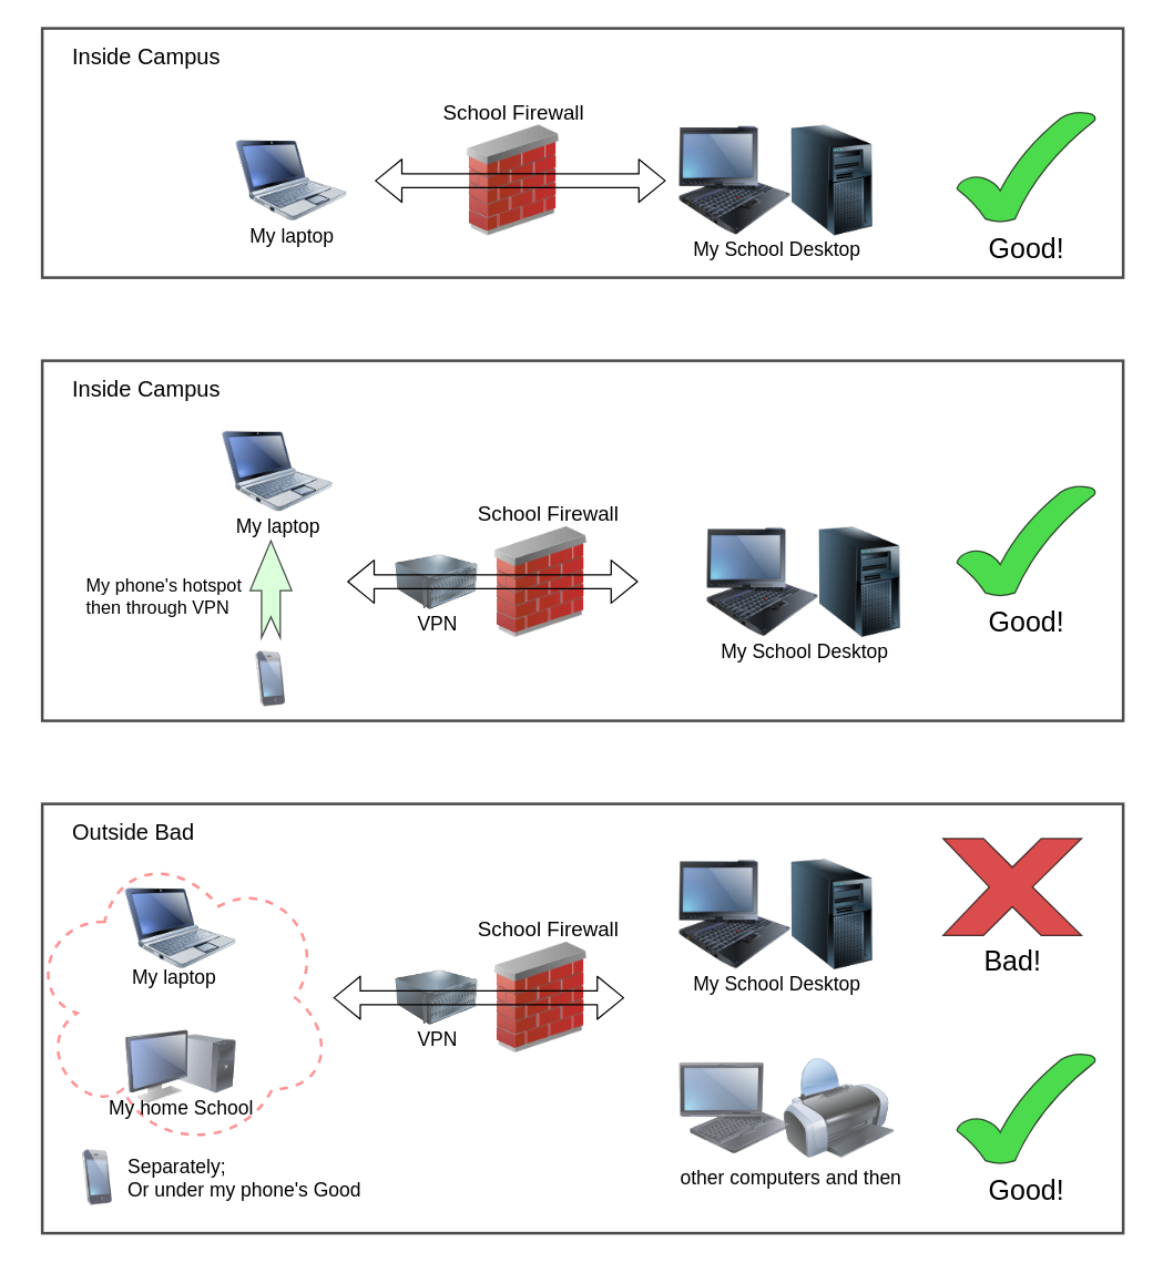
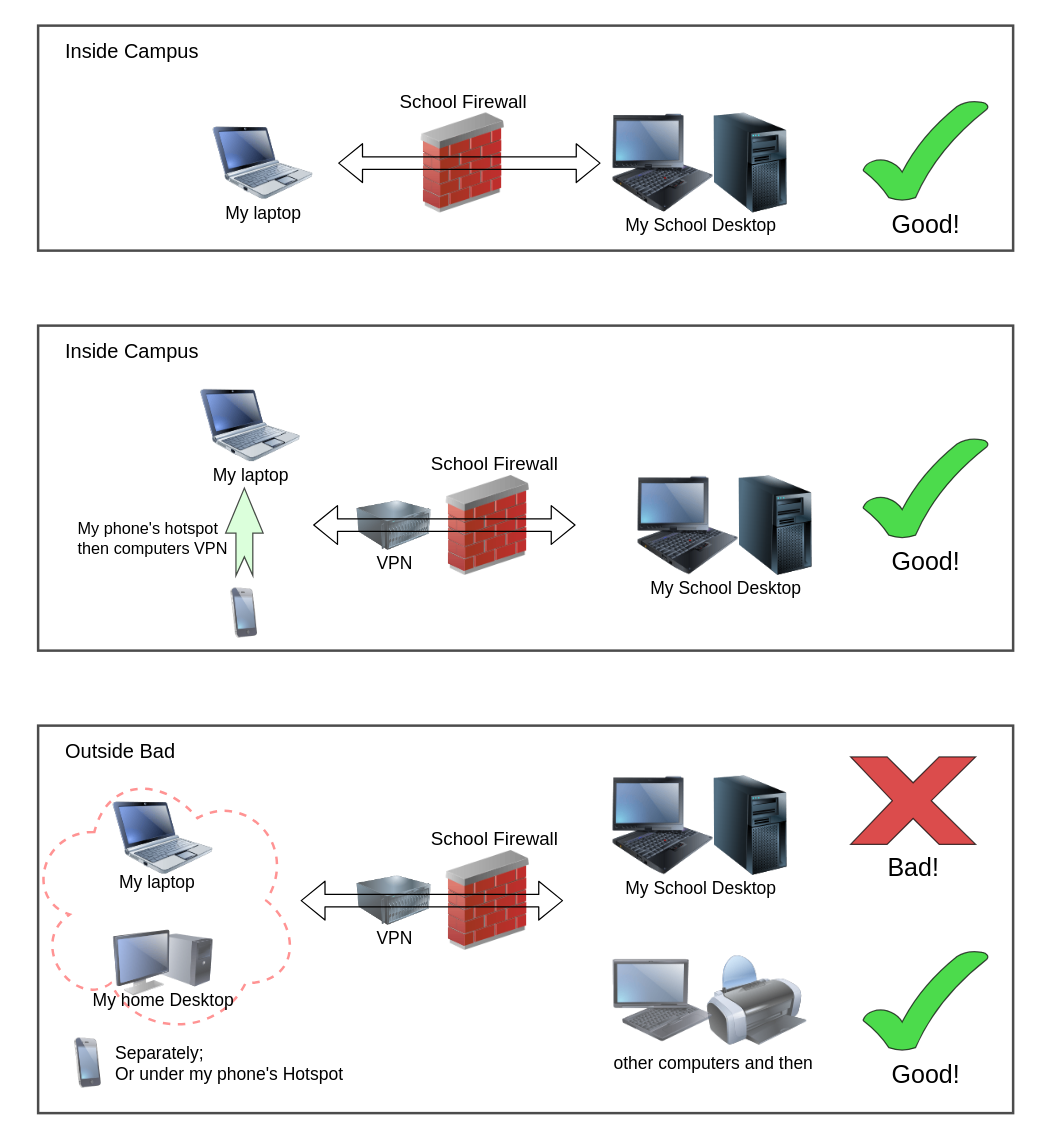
  <mxCell id="0" />
  <mxCell id="1" parent="0" />
  <mxCell id="2" value="" style="rounded=0;whiteSpace=wrap;html=1;strokeWidth=2;fillColor=none;fontSize=14;opacity=70;align=left;" vertex="1" parent="1"><mxGeometry x="30" y="260" width="780" height="260" as="geometry" /></mxCell>
  <mxCell id="3" value="" style="rounded=0;whiteSpace=wrap;html=1;strokeWidth=2;fillColor=none;fontSize=14;opacity=70;align=left;" vertex="1" parent="1"><mxGeometry x="30" y="580" width="780" height="310" as="geometry" /></mxCell>
  <mxCell id="4" value="" style="image;html=1;image=img/lib/clip_art/networking/Firewall_02_128x128.png;fillColor=none;fontSize=16;align=left;" parent="1" vertex="1"><mxGeometry x="330" y="90" width="80" height="80" as="geometry" /></mxCell>
  <mxCell id="5" value="" style="image;html=1;image=img/lib/clip_art/computers/Netbook_128x128.png;fillColor=none;fontSize=16;align=left;" parent="1" vertex="1"><mxGeometry x="170" y="90" width="80" height="80" as="geometry" /></mxCell>
  <mxCell id="6" value="" style="group" parent="1" vertex="1" connectable="0"><mxGeometry x="490" y="90" width="150" height="80" as="geometry" /></mxCell>
  <mxCell id="7" value="" style="image;html=1;image=img/lib/clip_art/computers/IBM_Tablet_128x128.png;fillColor=none;fontSize=16;align=left;" parent="6" vertex="1"><mxGeometry width="80" height="80" as="geometry" /></mxCell>
  <mxCell id="8" value="" style="image;html=1;image=img/lib/clip_art/computers/Server_Tower_128x128.png;fillColor=none;fontSize=16;align=left;" parent="6" vertex="1"><mxGeometry x="70" width="80" height="80" as="geometry" /></mxCell>
  <mxCell id="9" value="Inside Campus" style="text;html=1;align=left;verticalAlign=middle;resizable=0;points=[];autosize=1;fontSize=16;" vertex="1" parent="1"><mxGeometry x="50" y="30" width="120" height="20" as="geometry" /></mxCell>
  <mxCell id="10" value="Good!" style="verticalLabelPosition=bottom;verticalAlign=top;html=1;shape=mxgraph.basic.tick;opacity=70;fillColor=#00CC00;fontSize=20;" vertex="1" parent="1"><mxGeometry x="690" y="80" width="100" height="80" as="geometry" /></mxCell>
  <mxCell id="11" value="School Firewall" style="text;html=1;align=center;verticalAlign=middle;resizable=0;points=[];autosize=1;fontSize=15;" vertex="1" parent="1"><mxGeometry x="310" y="70" width="120" height="20" as="geometry" /></mxCell>
  <mxCell id="12" value="" style="image;html=1;image=img/lib/clip_art/networking/Firewall_02_128x128.png;fillColor=none;fontSize=16;align=left;" vertex="1" parent="1"><mxGeometry x="350" y="380" width="80" height="80" as="geometry" /></mxCell>
  <mxCell id="13" value="" style="image;html=1;image=img/lib/clip_art/computers/Netbook_128x128.png;fillColor=none;fontSize=16;align=left;" vertex="1" parent="1"><mxGeometry x="160" y="300" width="80" height="80" as="geometry" /></mxCell>
  <mxCell id="14" value="" style="group" vertex="1" connectable="0" parent="1"><mxGeometry x="510" y="380" width="150" height="80" as="geometry" /></mxCell>
  <mxCell id="15" value="" style="image;html=1;image=img/lib/clip_art/computers/IBM_Tablet_128x128.png;fillColor=none;fontSize=16;align=left;" vertex="1" parent="14"><mxGeometry width="80" height="80" as="geometry" /></mxCell>
  <mxCell id="16" value="" style="image;html=1;image=img/lib/clip_art/computers/Server_Tower_128x128.png;fillColor=none;fontSize=16;align=left;" vertex="1" parent="14"><mxGeometry x="70" width="80" height="80" as="geometry" /></mxCell>
  <mxCell id="17" value="Inside Campus" style="text;html=1;align=left;verticalAlign=middle;resizable=0;points=[];autosize=1;fontSize=16;" vertex="1" parent="1"><mxGeometry x="50" y="270" width="120" height="20" as="geometry" /></mxCell>
  <mxCell id="18" value="School Firewall" style="text;html=1;align=center;verticalAlign=middle;resizable=0;points=[];autosize=1;fontSize=15;" vertex="1" parent="1"><mxGeometry x="335" y="360" width="120" height="20" as="geometry" /></mxCell>
  <mxCell id="19" value="" style="image;html=1;image=img/lib/clip_art/telecommunication/iPhone_128x128.png;fillColor=#00CC00;opacity=70;" vertex="1" parent="1"><mxGeometry x="175" y="470" width="40" height="40" as="geometry" /></mxCell>
  <mxCell id="20" value="" style="image;html=1;image=img/lib/clip_art/computers/Server_128x128.png;fillColor=#00CC00;opacity=70;" vertex="1" parent="1"><mxGeometry x="280" y="400" width="70" height="40" as="geometry" /></mxCell>
  <mxCell id="21" value="" style="html=1;shadow=0;dashed=0;align=center;verticalAlign=middle;shape=mxgraph.arrows2.arrow;dy=0.55;dx=36;notch=15;opacity=70;direction=north;fillColor=#CCFFCC;" vertex="1" parent="1"><mxGeometry x="180" y="390" width="30" height="70" as="geometry" /></mxCell>
  <mxCell id="22" value="Good!" style="verticalLabelPosition=bottom;verticalAlign=top;html=1;shape=mxgraph.basic.tick;opacity=70;fillColor=#00CC00;fontSize=20;" vertex="1" parent="1"><mxGeometry x="690" y="350" width="100" height="80" as="geometry" /></mxCell>
- <mxCell id="23" value="My phone's hotspot&lt;br&gt;then through VPN" style="text;html=1;align=left;verticalAlign=middle;resizable=0;points=[];autosize=1;fontSize=13;" vertex="1" parent="1"><mxGeometry x="60" y="410" width="130" height="40" as="geometry" /></mxCell>
+ <mxCell id="23" value="My phone's hotspot&lt;br&gt;then computers VPN" style="text;html=1;align=left;verticalAlign=middle;resizable=0;points=[];autosize=1;fontSize=13;" vertex="1" parent="1"><mxGeometry x="60" y="410" width="130" height="40" as="geometry" /></mxCell>
  <mxCell id="24" value="" style="image;html=1;image=img/lib/clip_art/networking/Firewall_02_128x128.png;fillColor=none;fontSize=16;align=left;" vertex="1" parent="1"><mxGeometry x="350" y="680" width="80" height="80" as="geometry" /></mxCell>
  <mxCell id="25" value="" style="group" vertex="1" connectable="0" parent="1"><mxGeometry x="490" y="620" width="150" height="80" as="geometry" /></mxCell>
  <mxCell id="26" value="" style="image;html=1;image=img/lib/clip_art/computers/IBM_Tablet_128x128.png;fillColor=none;fontSize=16;align=left;" vertex="1" parent="25"><mxGeometry width="80" height="80" as="geometry" /></mxCell>
  <mxCell id="27" value="" style="image;html=1;image=img/lib/clip_art/computers/Server_Tower_128x128.png;fillColor=none;fontSize=16;align=left;" vertex="1" parent="25"><mxGeometry x="70" width="80" height="80" as="geometry" /></mxCell>
  <mxCell id="28" value="Outside Bad" style="text;html=1;align=left;verticalAlign=middle;resizable=0;points=[];autosize=1;fontSize=16;" vertex="1" parent="1"><mxGeometry x="50" y="590" width="130" height="20" as="geometry" /></mxCell>
  <mxCell id="29" value="Good!" style="verticalLabelPosition=bottom;verticalAlign=top;html=1;shape=mxgraph.basic.tick;opacity=70;fillColor=#00CC00;fontSize=20;" vertex="1" parent="1"><mxGeometry x="690" y="760" width="100" height="80" as="geometry" /></mxCell>
  <mxCell id="30" value="School Firewall" style="text;html=1;align=center;verticalAlign=middle;resizable=0;points=[];autosize=1;fontSize=15;" vertex="1" parent="1"><mxGeometry x="335" y="660" width="120" height="20" as="geometry" /></mxCell>
  <mxCell id="31" value="" style="image;html=1;image=img/lib/clip_art/computers/Monitor_Tower_128x128.png;fillColor=#CCFFCC;fontSize=13;opacity=70;align=left;" vertex="1" parent="1"><mxGeometry x="90" y="730" width="80" height="80" as="geometry" /></mxCell>
  <mxCell id="32" value="" style="image;html=1;image=img/lib/clip_art/computers/Netbook_128x128.png;fillColor=none;fontSize=16;align=left;" vertex="1" parent="1"><mxGeometry x="90" y="630" width="80" height="80" as="geometry" /></mxCell>
  <mxCell id="33" value="Bad!" style="verticalLabelPosition=bottom;verticalAlign=top;html=1;shape=mxgraph.basic.x;fontSize=20;opacity=70;align=center;fillColor=#CC0000;" vertex="1" parent="1"><mxGeometry x="680" y="605" width="100" height="70" as="geometry" /></mxCell>
  <mxCell id="34" value="" style="image;html=1;image=img/lib/clip_art/computers/Printer_128x128.png;fillColor=#CC0000;fontSize=20;opacity=70;align=center;" vertex="1" parent="1"><mxGeometry x="565" y="760" width="80" height="80" as="geometry" /></mxCell>
  <mxCell id="35" value="" style="image;html=1;image=img/lib/clip_art/computers/Fujitsu_Tablet_128x128.png;fillColor=#CC0000;fontSize=20;opacity=70;align=center;" vertex="1" parent="1"><mxGeometry x="490" y="760" width="80" height="80" as="geometry" /></mxCell>
  <mxCell id="36" value="other computers and then" style="text;html=1;align=center;verticalAlign=middle;resizable=0;points=[];autosize=1;fontSize=14;" vertex="1" parent="1"><mxGeometry x="470" y="840" width="200" height="20" as="geometry" /></mxCell>
  <mxCell id="37" value="" style="image;html=1;image=img/lib/clip_art/computers/Server_128x128.png;fillColor=#00CC00;opacity=70;" vertex="1" parent="1"><mxGeometry x="280" y="700" width="70" height="40" as="geometry" /></mxCell>
  <mxCell id="38" value="VPN" style="text;html=1;align=center;verticalAlign=middle;resizable=0;points=[];autosize=1;fontSize=14;" vertex="1" parent="1"><mxGeometry x="295" y="440" width="40" height="20" as="geometry" /></mxCell>
  <mxCell id="39" value="My laptop" style="text;html=1;align=center;verticalAlign=middle;resizable=0;points=[];autosize=1;fontSize=14;" vertex="1" parent="1"><mxGeometry x="170" y="160" width="80" height="20" as="geometry" /></mxCell>
  <mxCell id="40" value="My laptop" style="text;html=1;align=center;verticalAlign=middle;resizable=0;points=[];autosize=1;fontSize=14;" vertex="1" parent="1"><mxGeometry x="160" y="370" width="80" height="20" as="geometry" /></mxCell>
  <mxCell id="41" value="" style="image;html=1;image=img/lib/clip_art/telecommunication/iPhone_128x128.png;fillColor=#00CC00;opacity=70;" vertex="1" parent="1"><mxGeometry x="50" y="830" width="40" height="40" as="geometry" /></mxCell>
  <mxCell id="42" value="" style="ellipse;shape=cloud;whiteSpace=wrap;html=1;fontSize=14;opacity=70;align=center;fillColor=none;dashed=1;strokeWidth=2;strokeColor=#FF6666;" vertex="1" parent="1"><mxGeometry x="20" y="610" width="220" height="220" as="geometry" /></mxCell>
  <mxCell id="43" value="My School Desktop" style="text;html=1;align=center;verticalAlign=middle;resizable=0;points=[];autosize=1;fontSize=14;" vertex="1" parent="1"><mxGeometry x="490" y="170" width="140" height="20" as="geometry" /></mxCell>
  <mxCell id="44" value="My School Desktop" style="text;html=1;align=center;verticalAlign=middle;resizable=0;points=[];autosize=1;fontSize=14;" vertex="1" parent="1"><mxGeometry x="510" y="460" width="140" height="20" as="geometry" /></mxCell>
  <mxCell id="45" value="My School Desktop" style="text;html=1;align=center;verticalAlign=middle;resizable=0;points=[];autosize=1;fontSize=14;" vertex="1" parent="1"><mxGeometry x="490" y="700" width="140" height="20" as="geometry" /></mxCell>
  <mxCell id="46" value="My laptop" style="text;html=1;align=center;verticalAlign=middle;resizable=0;points=[];autosize=1;fontSize=14;" vertex="1" parent="1"><mxGeometry x="85" y="695" width="80" height="20" as="geometry" /></mxCell>
- <mxCell id="47" value="My home School" style="text;html=1;align=center;verticalAlign=middle;resizable=0;points=[];autosize=1;fontSize=14;" vertex="1" parent="1"><mxGeometry x="65" y="790" width="130" height="20" as="geometry" /></mxCell>
- <mxCell id="48" value="Separately;&lt;br&gt;Or under my phone's Good" style="text;html=1;align=left;verticalAlign=middle;resizable=0;points=[];autosize=1;fontSize=14;" vertex="1" parent="1"><mxGeometry x="90" y="830" width="200" height="40" as="geometry" /></mxCell>
+ <mxCell id="47" value="My home Desktop" style="text;html=1;align=center;verticalAlign=middle;resizable=0;points=[];autosize=1;fontSize=14;" vertex="1" parent="1"><mxGeometry x="65" y="790" width="130" height="20" as="geometry" /></mxCell>
+ <mxCell id="48" value="Separately;&lt;br&gt;Or under my phone's Hotspot" style="text;html=1;align=left;verticalAlign=middle;resizable=0;points=[];autosize=1;fontSize=14;" vertex="1" parent="1"><mxGeometry x="90" y="830" width="200" height="40" as="geometry" /></mxCell>
  <mxCell id="49" value="" style="rounded=0;whiteSpace=wrap;html=1;strokeWidth=2;fillColor=none;fontSize=14;opacity=70;align=left;" vertex="1" parent="1"><mxGeometry x="30" y="20" width="780" height="180" as="geometry" /></mxCell>
  <mxCell id="50" value="VPN" style="text;html=1;align=center;verticalAlign=middle;resizable=0;points=[];autosize=1;fontSize=14;" vertex="1" parent="1"><mxGeometry x="295" y="740" width="40" height="20" as="geometry" /></mxCell>
  <mxCell id="51" value="" style="shape=flexArrow;endArrow=classic;startArrow=classic;html=1;strokeWidth=1;fontSize=14;" edge="1" parent="1"><mxGeometry width="50" height="50" relative="1" as="geometry"><mxPoint x="270" y="130" as="sourcePoint" /><mxPoint x="480" y="130" as="targetPoint" /></mxGeometry></mxCell>
  <mxCell id="52" value="" style="shape=flexArrow;endArrow=classic;startArrow=classic;html=1;strokeWidth=1;fontSize=14;" edge="1" parent="1"><mxGeometry width="50" height="50" relative="1" as="geometry"><mxPoint x="250" y="419.5" as="sourcePoint" /><mxPoint x="460" y="419.5" as="targetPoint" /></mxGeometry></mxCell>
  <mxCell id="53" value="" style="shape=flexArrow;endArrow=classic;startArrow=classic;html=1;strokeWidth=1;fontSize=14;" edge="1" parent="1"><mxGeometry width="50" height="50" relative="1" as="geometry"><mxPoint x="240" y="720" as="sourcePoint" /><mxPoint x="450" y="720" as="targetPoint" /></mxGeometry></mxCell>
